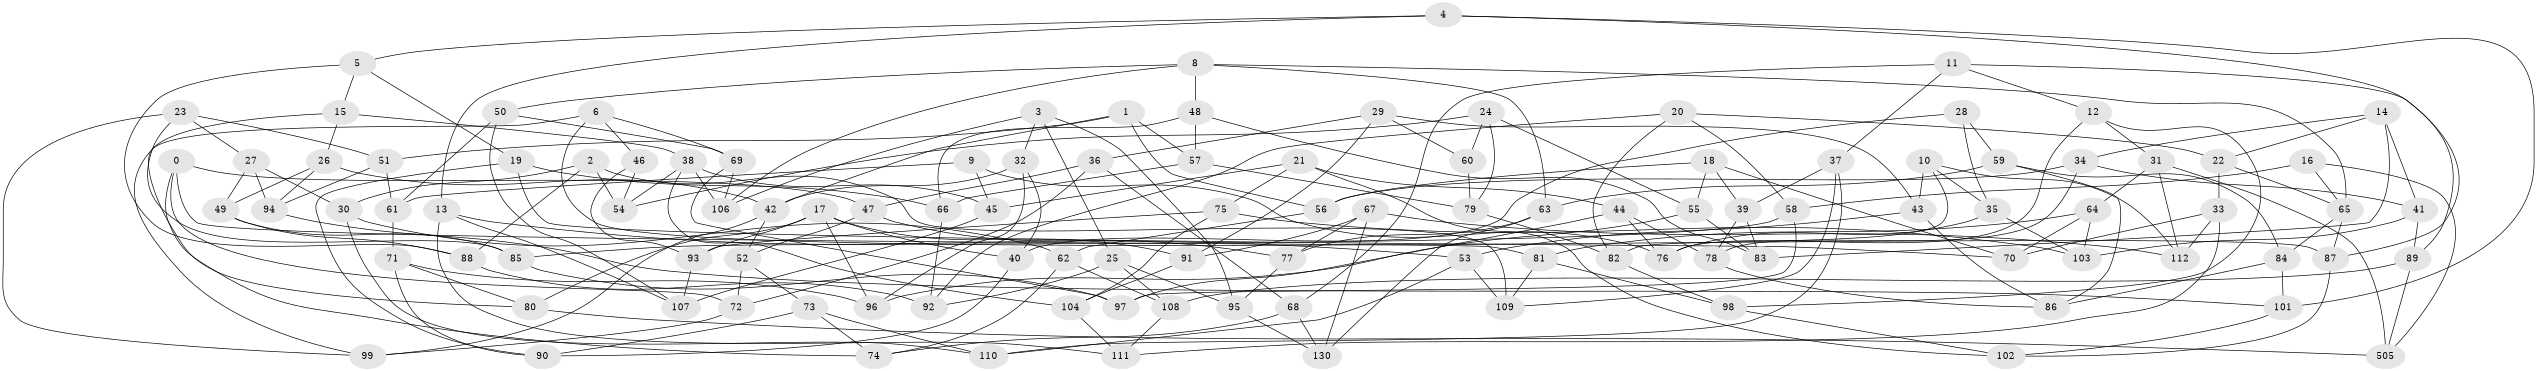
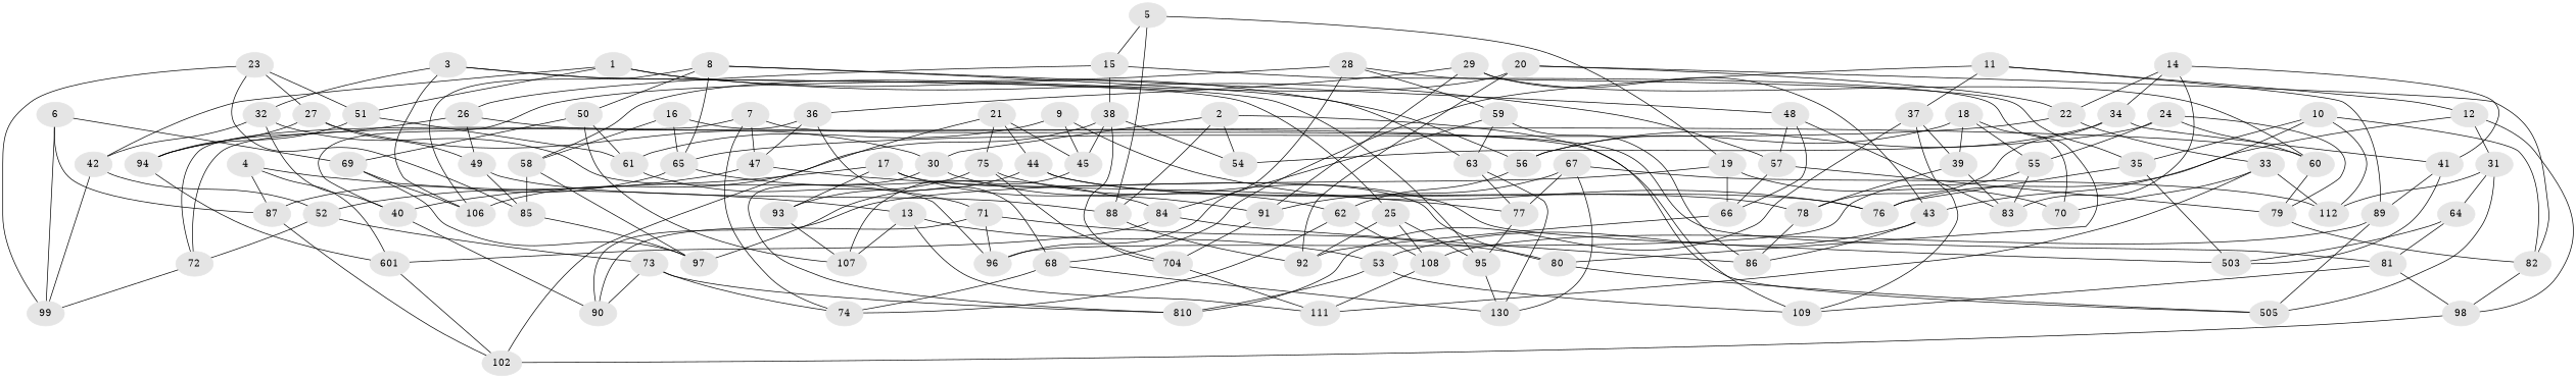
  graph {
    node [color=gray90 style=filled]
    1
    42
    51
    56
    57
    99
    52
    61
    94
    62
    66
    79
    2
    30
    54
    88
    109
-   110
+   110 [label=810]
    92
    3
    25
    32
    95
    106
    108
    40
    96
    n28 [label=130]
    4
    5
    13
    87
-   101
+   101 [label=601]
    15
    19
    53
    107
    111
    102
    26
    38
    80
    70
    90
    6
-   46
    69
    93
    97
-   7 [label=0]
+   7
    47
    72
    74
    81
    77
    98
    8
    48
    50
    63
    65
    83
    84
    9
    45
    76
    71
-   104
+   104 [label=704]
    10
    35
    43
    82
    112
-   103
+   103 [label=503]
    86
    11
    12
    37
    68
    89
    31
    39
    n83 [label=505]
    64
    14
    22
    34
    41
    33
    78
    60
    49
    16
    58
    85
    17
    91
    18
    55
    20
    21
    44
    75
    23
    27
    24
    28
    59
    29
    36
    73
    67
    1 -- 42
    1 -- 51
    1 -- 56
    1 -- 57
    42 -- 99
    42 -- 52
    51 -- 61
    51 -- 94
    56 -- 62
    57 -- 66
    57 -- 79
    52 -- 72
    52 -- 73
    61 -- 71
    94 -- 101
    62 -- 108
    62 -- 74
    66 -- 92
    79 -- 82
    2 -- 30
    2 -- 54
    2 -- 88
    2 -- 109
    30 -- 62
    30 -- 110
    88 -- 92
    3 -- 25
    3 -- 32
    3 -- 95
    3 -- 106
    25 -- 92
    25 -- 95
    25 -- 108
    32 -- 42
    32 -- 40
    32 -- 96
    95 -- n28
    108 -- 111
    40 -- 90
-   4 -- 5
    4 -- 13
    4 -- 87
    4 -- 101
    5 -- 88
    5 -- 15
    5 -- 19
    13 -- 53
    13 -- 107
    13 -- 111
    87 -- 102
    101 -- 102
    15 -- 26
    15 -- 38
    15 -- 80
    19 -- 66
    19 -- 70
    19 -- 90
    53 -- 109
    53 -- 110
    26 -- 94
-   26 -- 42
+   26 -- 60
    26 -- 49
    38 -- 54
    38 -- 106
    38 -- 45
    38 -- 104
    80 -- n83
    6 -- 99
    6 -- 87
-   6 -- 46
    6 -- 69
-   46 -- 54
-   46 -- 93
    69 -- 106
    69 -- 97
    93 -- 107
    7 -- 47
    7 -- 72
    7 -- 74
    7 -- 81
    47 -- 52
    47 -- 77
    72 -- 99
    81 -- 109
    81 -- 98
    77 -- 95
    98 -- 102
    8 -- 106
    8 -- 48
    8 -- 50
    8 -- 63
    8 -- 65
    48 -- 57
    48 -- 66
    48 -- 83
    50 -- 61
    50 -- 107
    50 -- 69
    63 -- n28
    63 -- 77
    65 -- 87
    65 -- 84
    84 -- 101
    84 -- 86
    9 -- 61
    9 -- 45
    9 -- 76
    45 -- 107
    71 -- 96
    71 -- 80
    71 -- 90
    104 -- 111
    10 -- 35
    10 -- 43
    10 -- 82
    10 -- 112
    35 -- 76
    35 -- 103
    43 -- 53
    43 -- 86
    82 -- 98
    11 -- 12
    11 -- 37
    11 -- 68
    11 -- 89
    12 -- 98
    12 -- 76
    12 -- 31
    37 -- 109
    37 -- 110
    37 -- 39
    68 -- n28
    68 -- 74
    89 -- 108
    89 -- n83
    31 -- 112
    31 -- n83
    31 -- 64
    39 -- 83
    39 -- 78
-   64 -- 70
    64 -- 81
    64 -- 103
    14 -- 83
    14 -- 22
    14 -- 34
    14 -- 41
    22 -- 65
    22 -- 33
    34 -- 56
    34 -- 41
    34 -- 78
    41 -- 103
    41 -- 89
    33 -- 111
    33 -- 70
    33 -- 112
    78 -- 86
    60 -- 79
    49 -- 88
    49 -- 85
    16 -- 65
    16 -- n83
    16 -- 58
    58 -- 97
    58 -- 85
    85 -- 97
    17 -- 40
    17 -- 80
    17 -- 93
    17 -- 91
    91 -- 104
    18 -- 56
    18 -- 70
    18 -- 39
    18 -- 55
    55 -- 96
    55 -- 83
    20 -- 92
    20 -- 82
    20 -- 22
    20 -- 58
    21 -- 102
    21 -- 45
    21 -- 44
    21 -- 75
    44 -- 97
    44 -- 76
    44 -- 78
    75 -- 93
    75 -- 104
    75 -- 103
    23 -- 51
    23 -- 99
    23 -- 85
    23 -- 27
    27 -- 94
    27 -- 30
    27 -- 49
    24 -- 79
    24 -- 54
    24 -- 60
    24 -- 55
    28 -- 40
-   17 -- 96
+   28 -- 96
    28 -- 35
    28 -- 59
    59 -- 63
    59 -- 84
    59 -- 86
    29 -- 43
    29 -- 60
    29 -- 91
    29 -- 36
    36 -- 47
    36 -- 72
    36 -- 68
    73 -- 110
    73 -- 90
    73 -- 74
    67 -- n28
    67 -- 77
    67 -- 112
    67 -- 91
  }
